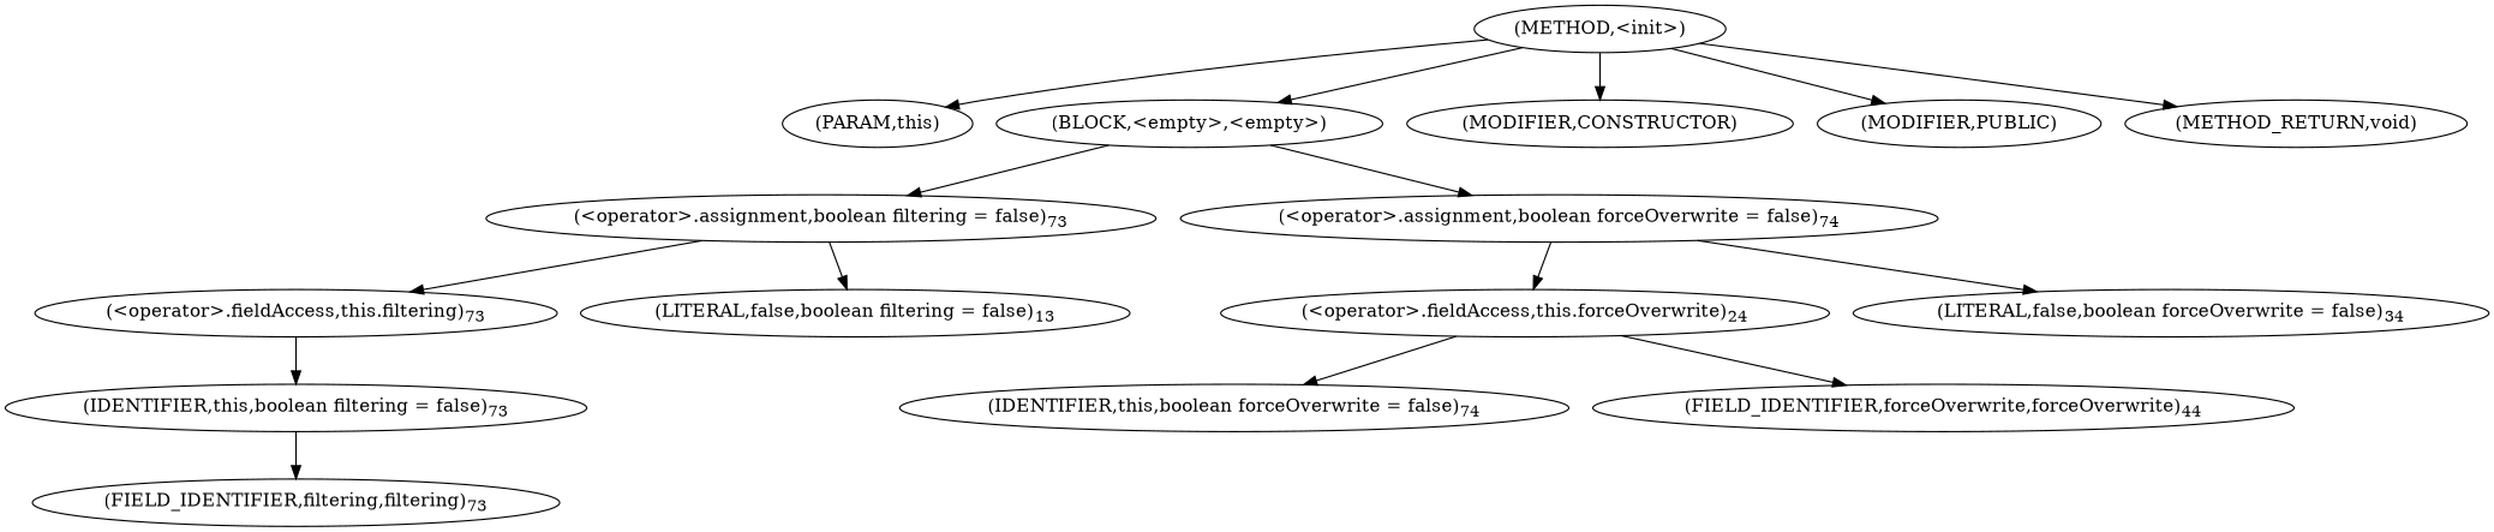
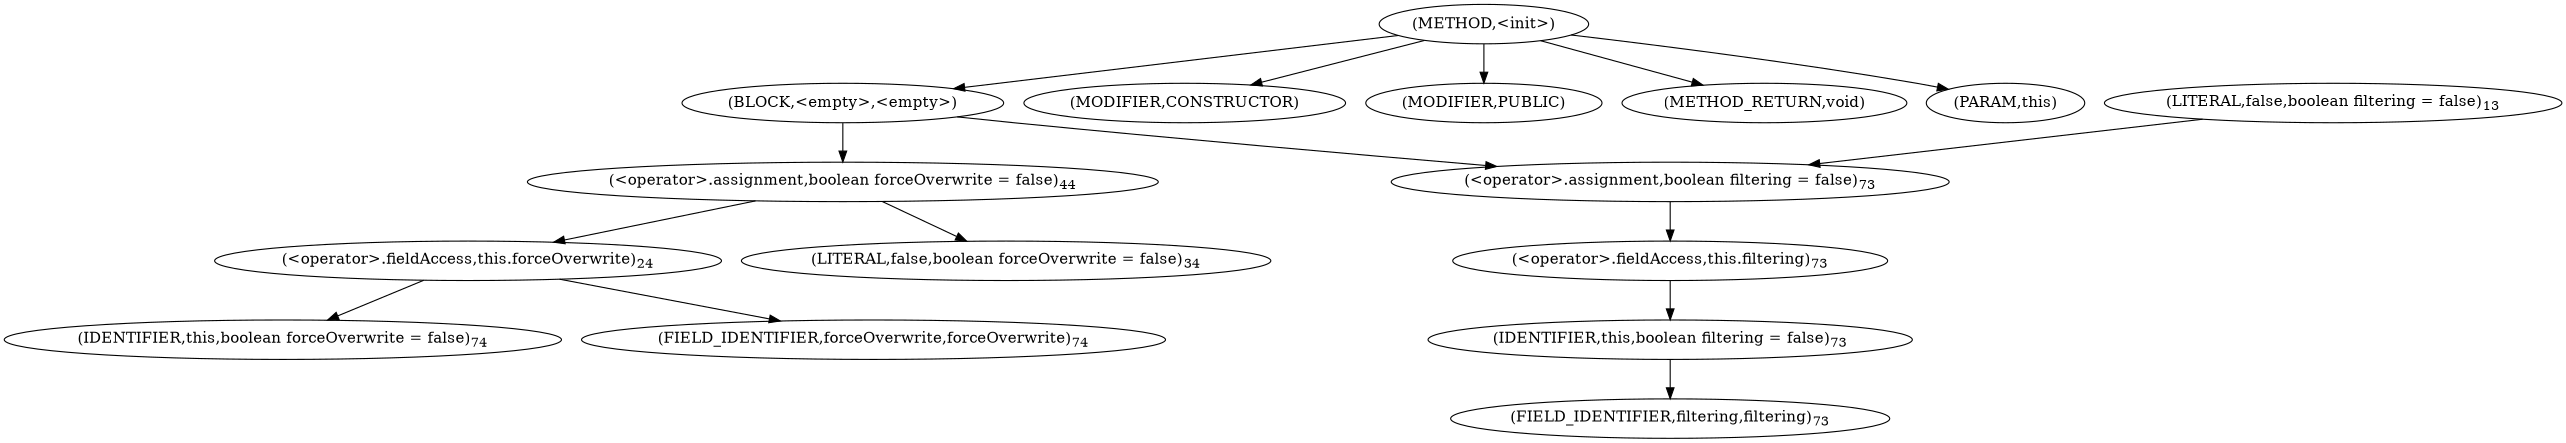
  digraph {
    n1 [label=<(METHOD,&lt;init&gt;)>]
    n2 [label=<(PARAM,this)>]
    n3 [label=<(BLOCK,&lt;empty&gt;,&lt;empty&gt;)>]
    n4 [label=<(MODIFIER,CONSTRUCTOR)>]
    n5 [label=<(MODIFIER,PUBLIC)>]
    n6 [label=<(METHOD_RETURN,void)>]
    n7 [label=<(&lt;operator&gt;.assignment,boolean filtering = false)<SUB>73</SUB>>]
-   n8 [label=<(&lt;operator&gt;.assignment,boolean forceOverwrite = false)<SUB>74</SUB>>]
+   n8 [label=<(&lt;operator&gt;.assignment,boolean forceOverwrite = false)<SUB>44</SUB>>]
    n9 [label=<(&lt;operator&gt;.fieldAccess,this.filtering)<SUB>73</SUB>>]
    n10 [label=<(LITERAL,false,boolean filtering = false)<SUB>13</SUB>>]
    n11 [label=<(&lt;operator&gt;.fieldAccess,this.forceOverwrite)<SUB>24</SUB>>]
    n12 [label=<(LITERAL,false,boolean forceOverwrite = false)<SUB>34</SUB>>]
    n13 [label=<(IDENTIFIER,this,boolean filtering = false)<SUB>73</SUB>>]
    n14 [label=<(FIELD_IDENTIFIER,filtering,filtering)<SUB>73</SUB>>]
    n15 [label=<(IDENTIFIER,this,boolean forceOverwrite = false)<SUB>74</SUB>>]
-   n16 [label=<(FIELD_IDENTIFIER,forceOverwrite,forceOverwrite)<SUB>44</SUB>>]
+   n16 [label=<(FIELD_IDENTIFIER,forceOverwrite,forceOverwrite)<SUB>74</SUB>>]
    n1 -> n2
    n1 -> n3
    n1 -> n4
    n1 -> n5
    n1 -> n6
    n3 -> n7
    n3 -> n8
    n7 -> n9
-   n7 -> n10
+   n10 -> n7
    n8 -> n11
    n8 -> n12
    n9 -> n13
    n11 -> n15
    n11 -> n16
    n13 -> n14
  }
